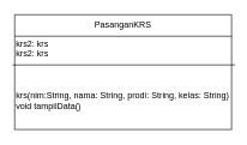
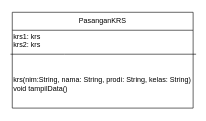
  <mxCell id="0" />
  <mxCell id="1" parent="0" />
  <mxCell id="2" value="PasanganKRS" style="swimlane;fontStyle=0;childLayout=stackLayout;horizontal=1;startSize=30;horizontalStack=0;resizeParent=1;resizeParentMax=0;resizeLast=0;collapsible=1;marginBottom=0;whiteSpace=wrap;html=1;" vertex="1" parent="1"><mxGeometry x="20" y="20" width="302" height="160" as="geometry" /></mxCell>
- <mxCell id="3" value="krs2: krs&lt;br&gt;&lt;div&gt;krs2: krs&lt;/div&gt;&lt;div&gt;&lt;br&gt;&lt;/div&gt;" style="text;html=1;align=left;verticalAlign=middle;whiteSpace=wrap;rounded=0;" vertex="1" parent="2"><mxGeometry y="30" width="302" height="50" as="geometry" /></mxCell>
+ <mxCell id="3" value="krs1: krs&lt;br&gt;&lt;div&gt;krs2: krs&lt;/div&gt;&lt;div&gt;&lt;br&gt;&lt;/div&gt;" style="text;html=1;align=left;verticalAlign=middle;whiteSpace=wrap;rounded=0;" vertex="1" parent="2"><mxGeometry y="30" width="302" height="50" as="geometry" /></mxCell>
  <mxCell id="4" value="krs(nim:String, nama: String, prodi: String, kelas: String)&lt;div&gt;void tampilData()&lt;/div&gt;" style="text;html=1;align=left;verticalAlign=middle;whiteSpace=wrap;rounded=0;" vertex="1" parent="2"><mxGeometry y="80" width="302" height="80" as="geometry" /></mxCell>
  <mxCell id="5" value="" style="endArrow=none;html=1;rounded=0;" edge="1" parent="2"><mxGeometry width="50" height="50" relative="1" as="geometry"><mxPoint x="-3" y="70" as="sourcePoint" /><mxPoint x="307" y="70" as="targetPoint" /><Array as="points"><mxPoint x="87" y="70" /></Array></mxGeometry></mxCell>
